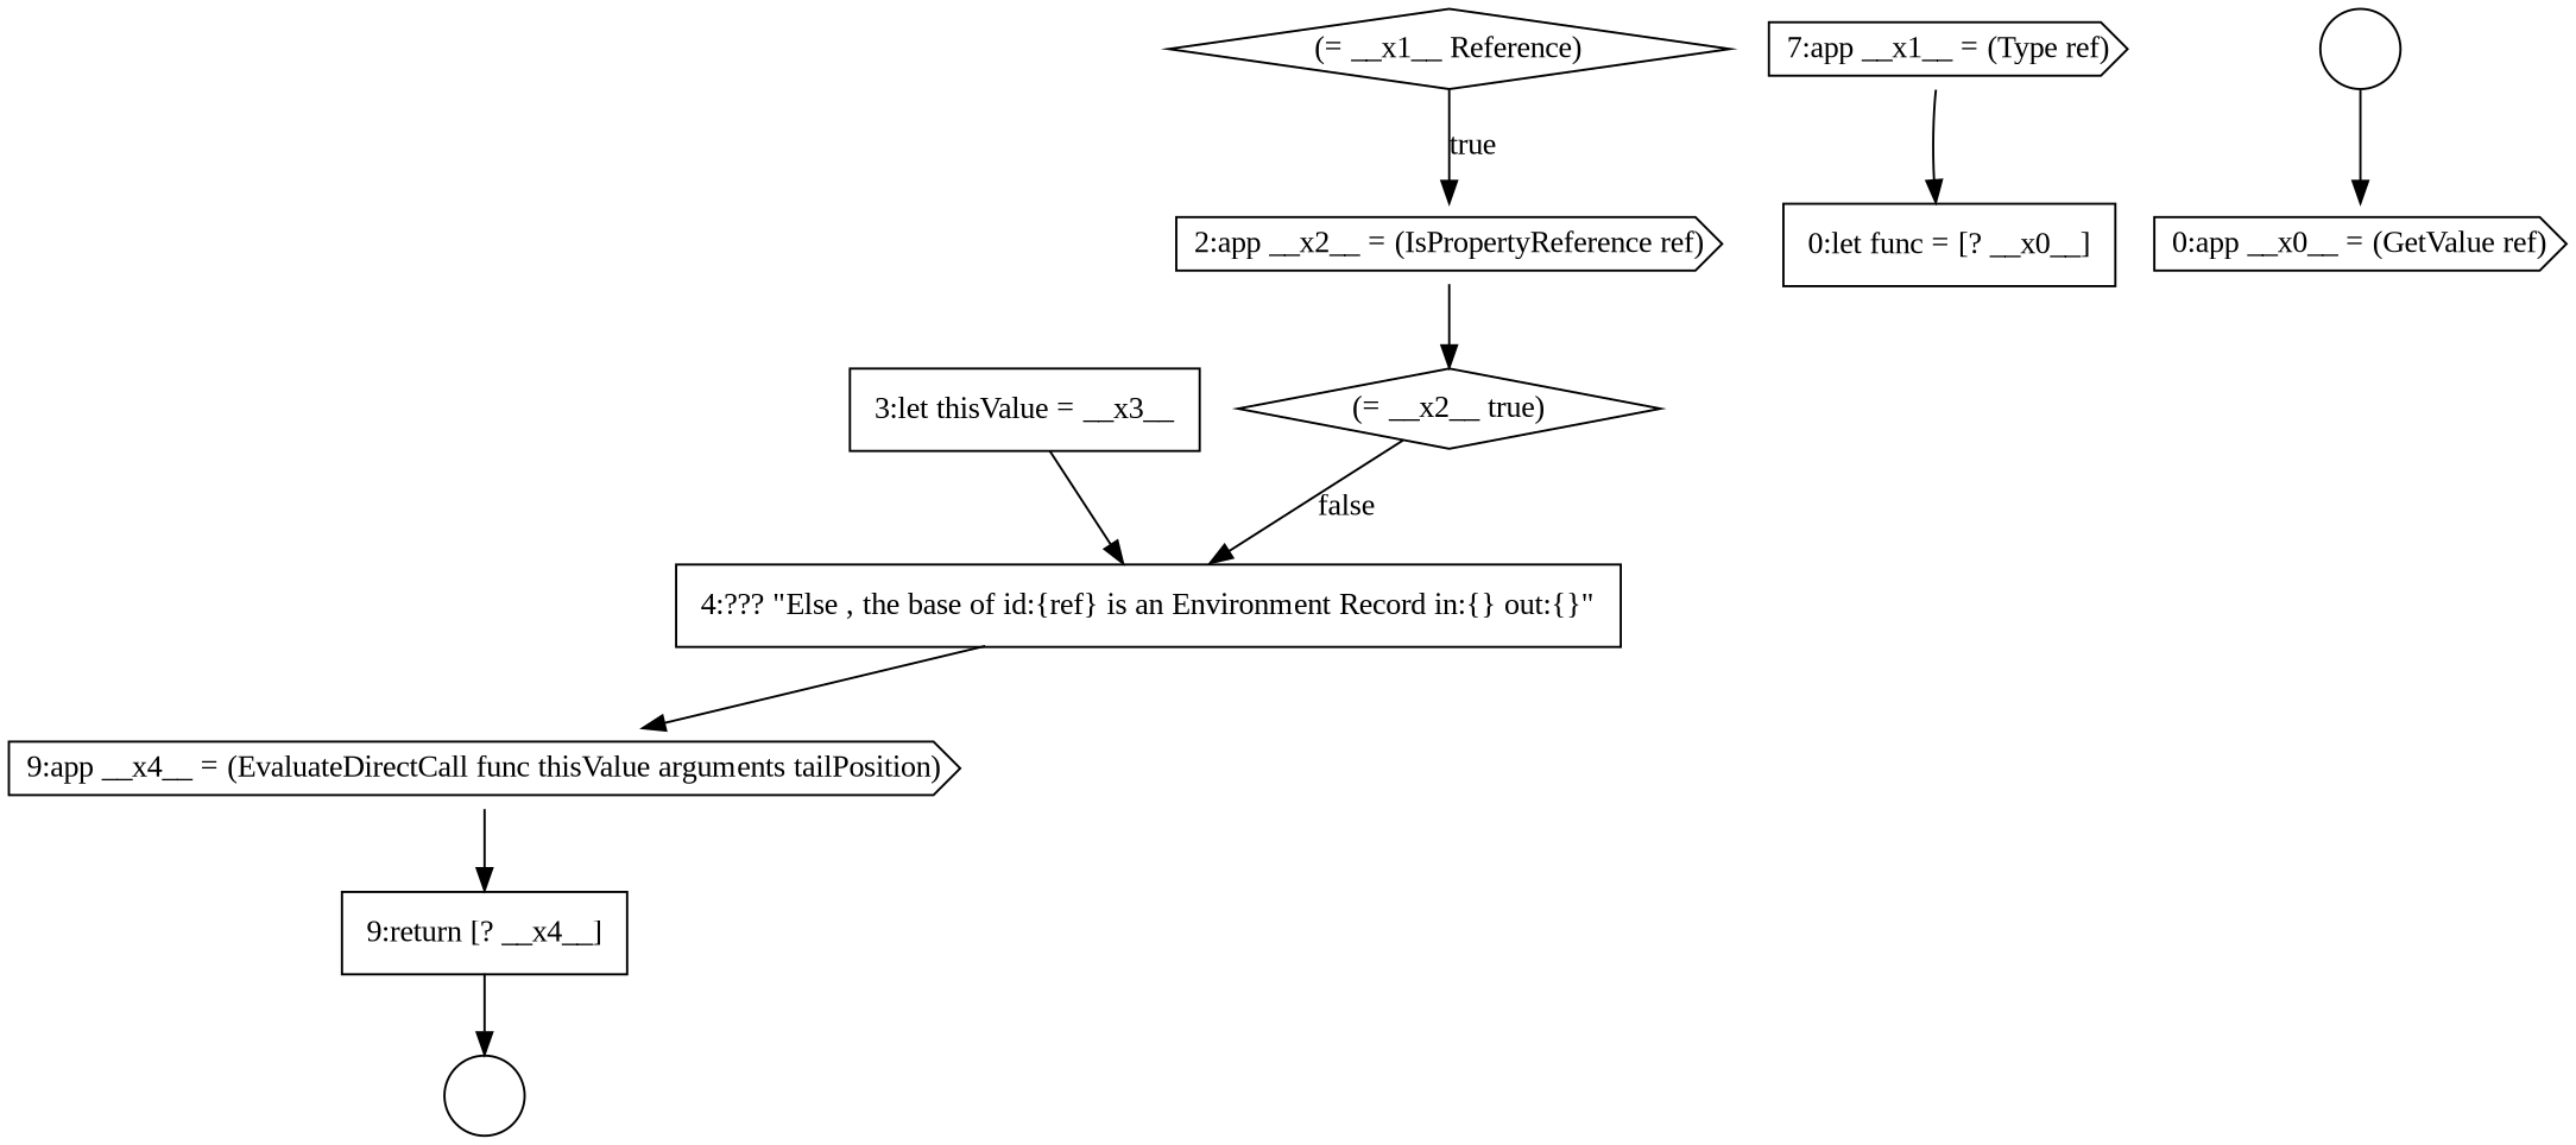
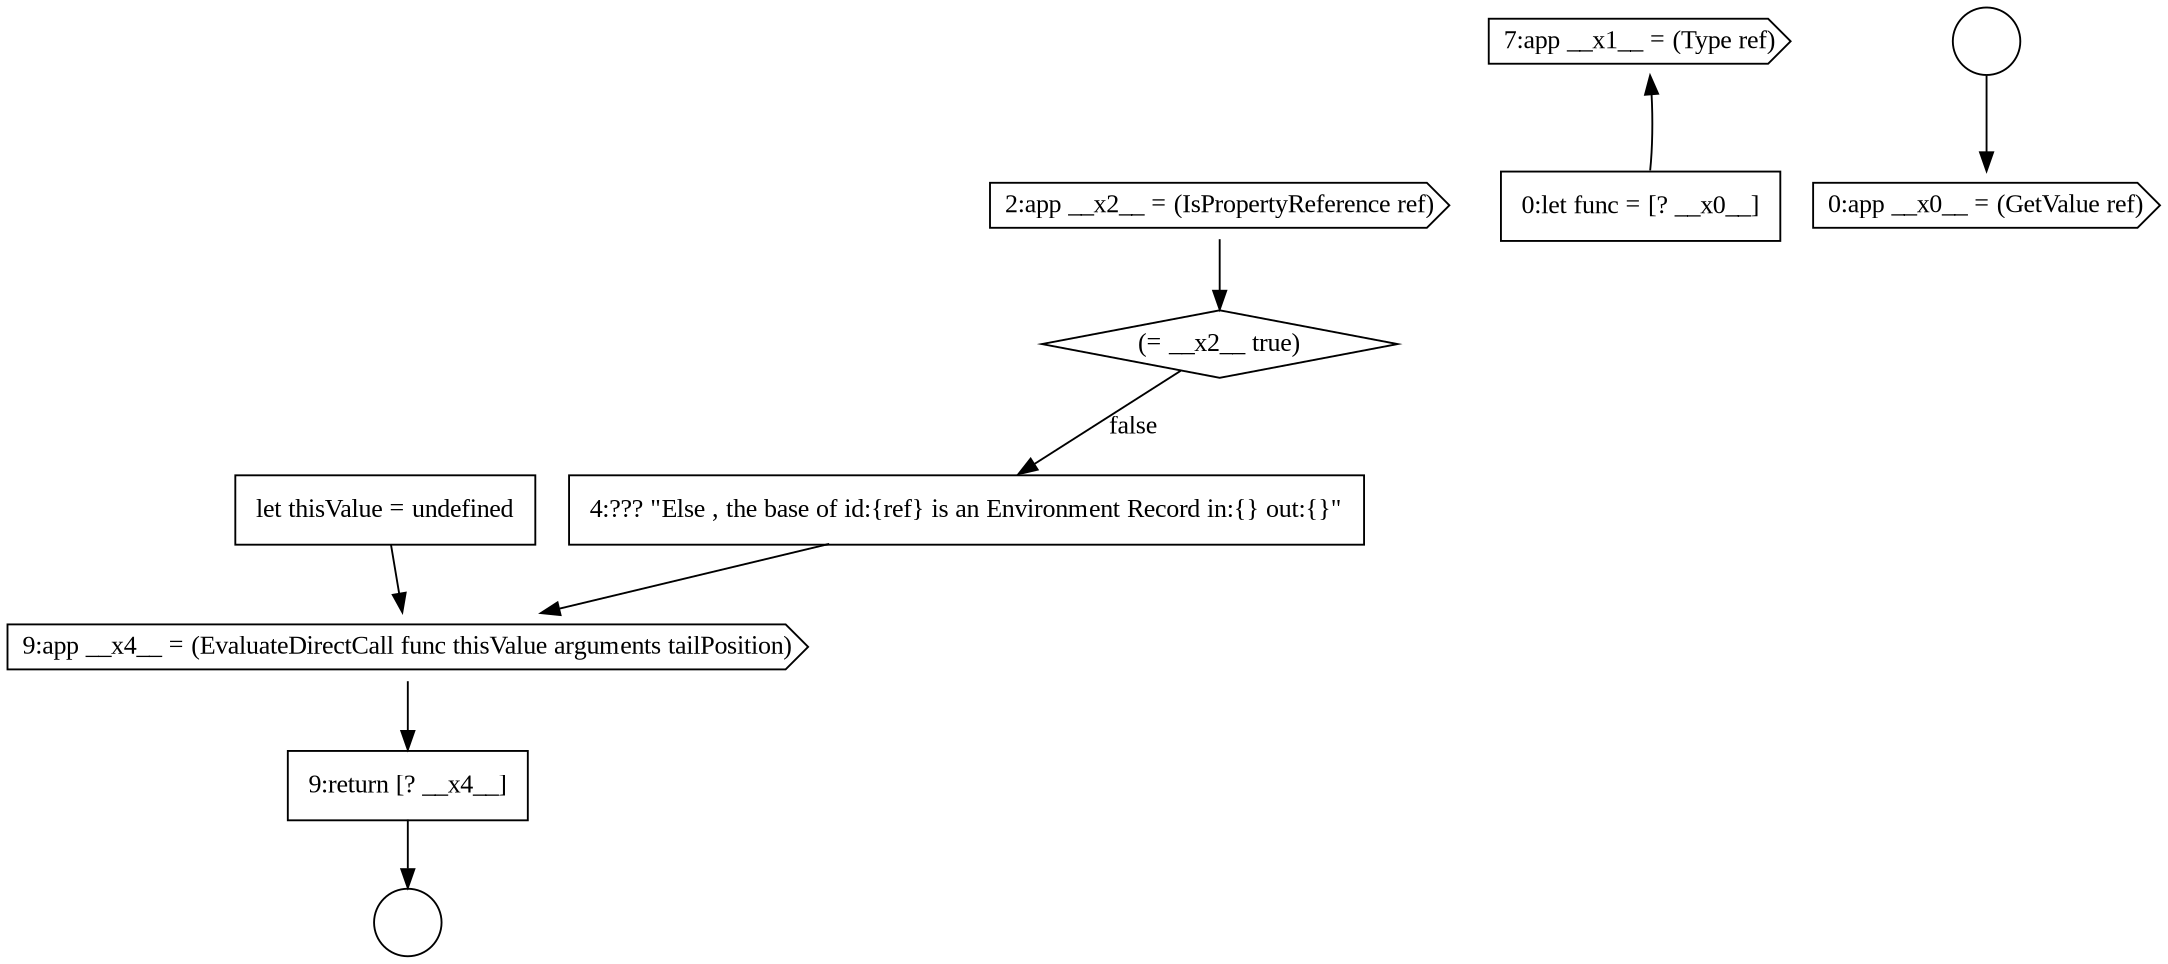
  digraph {
    fontname="Liberation Serif"
    node [color=black fillcolor=white fontname="Liberation Serif" shape=none style=filled]
    edge [color=black fontname="Liberation Serif"]
    n1 [label=<<font color="black">(= __x2__ true)</font>> shape=diamond]
    n2 [label=<<font color="black">     <table border="0" cellborder="1" cellspacing="0" cellpadding="10">       <tr><td align="left">4:??? &quot;Else , the base of id:{ref} is an Environment Record in:{} out:{}&quot;</td></tr>     </table>   </font>> margin=0]
    n3 [label=<<font color="black">9:app __x4__ = (EvaluateDirectCall func thisValue arguments tailPosition)</font>> shape=cds]
    n4 [label=<<font color="black">7:app __x1__ = (Type ref)</font>> shape=cds]
-   n5 [label=<<font color="black">(= __x1__ Reference)</font>> shape=diamond]
    n6 [label=<<font color="black">2:app __x2__ = (IsPropertyReference ref)</font>> shape=cds]
    n7 [label=<<font color="black">     <table border="0" cellborder="1" cellspacing="0" cellpadding="10">       <tr><td align="left">0:let func = [? __x0__]</td></tr>     </table>   </font>> margin=0]
+   n8 [label=<<font color="black">     <table border="0" cellborder="1" cellspacing="0" cellpadding="10">       <tr><td align="left">let thisValue = undefined</td></tr>     </table>   </font>> margin=0]
    n9 [label=<<font color="black">     <table border="0" cellborder="1" cellspacing="0" cellpadding="10">       <tr><td align="left">9:return [? __x4__]</td></tr>     </table>   </font>> margin=0]
    n10 [label=" " shape=circle]
-   n11 [label=<<font color="black">     <table border="0" cellborder="1" cellspacing="0" cellpadding="10">       <tr><td align="left">3:let thisValue = __x3__</td></tr>     </table>   </font>> margin=0]
    n12 [label=" " shape=circle]
    n13 [label=<<font color="black">0:app __x0__ = (GetValue ref)</font>> shape=cds]
    n1 -> n2 [label=<<font color="black">false</font>>]
    n2 -> n3
    n3 -> n9
-   n5 -> n6 [label=<<font color="black">true</font>>]
    n6 -> n1
-   n4 -> n7
+   n7 -> n4
+   n8 -> n3
    n9 -> n10
-   n11 -> n2
    n12 -> n13
  }
